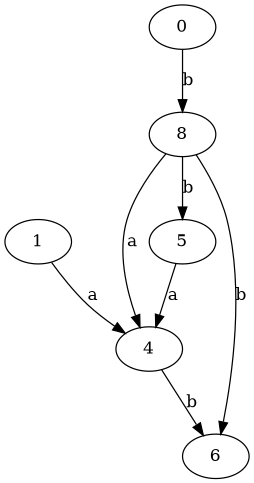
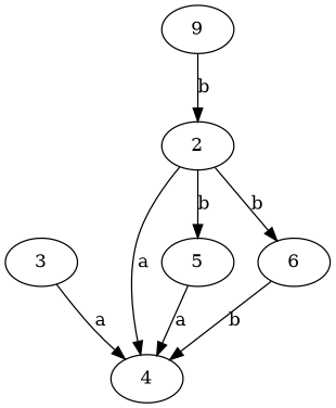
  strict digraph {
-   2 [label=8]
+   2
    4
    5
    6
-   0
-   1
+   0 [label=9]
+   1 [label=3]
    2 -> 4 [label=a]
    2 -> 5 [label=b]
    2 -> 6 [label=b]
-   4 -> 6 [label=b]
+   6 -> 4 [label=b]
    5 -> 4 [label=a]
    0 -> 2 [label=b]
    1 -> 4 [label=a]
  }
